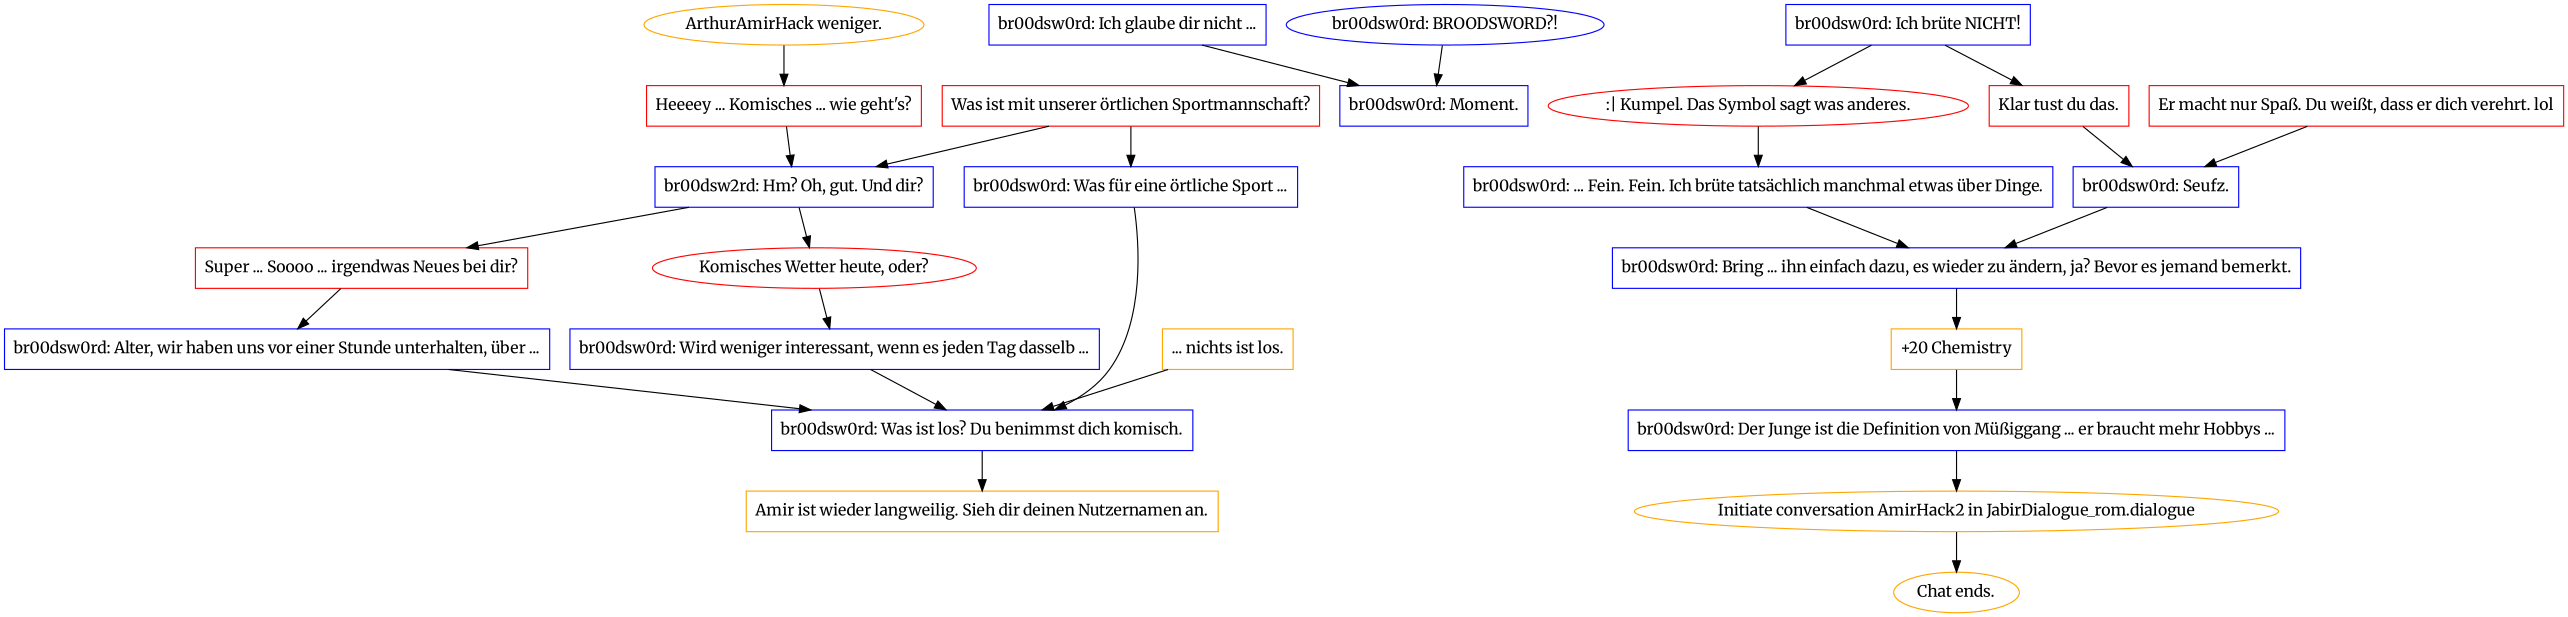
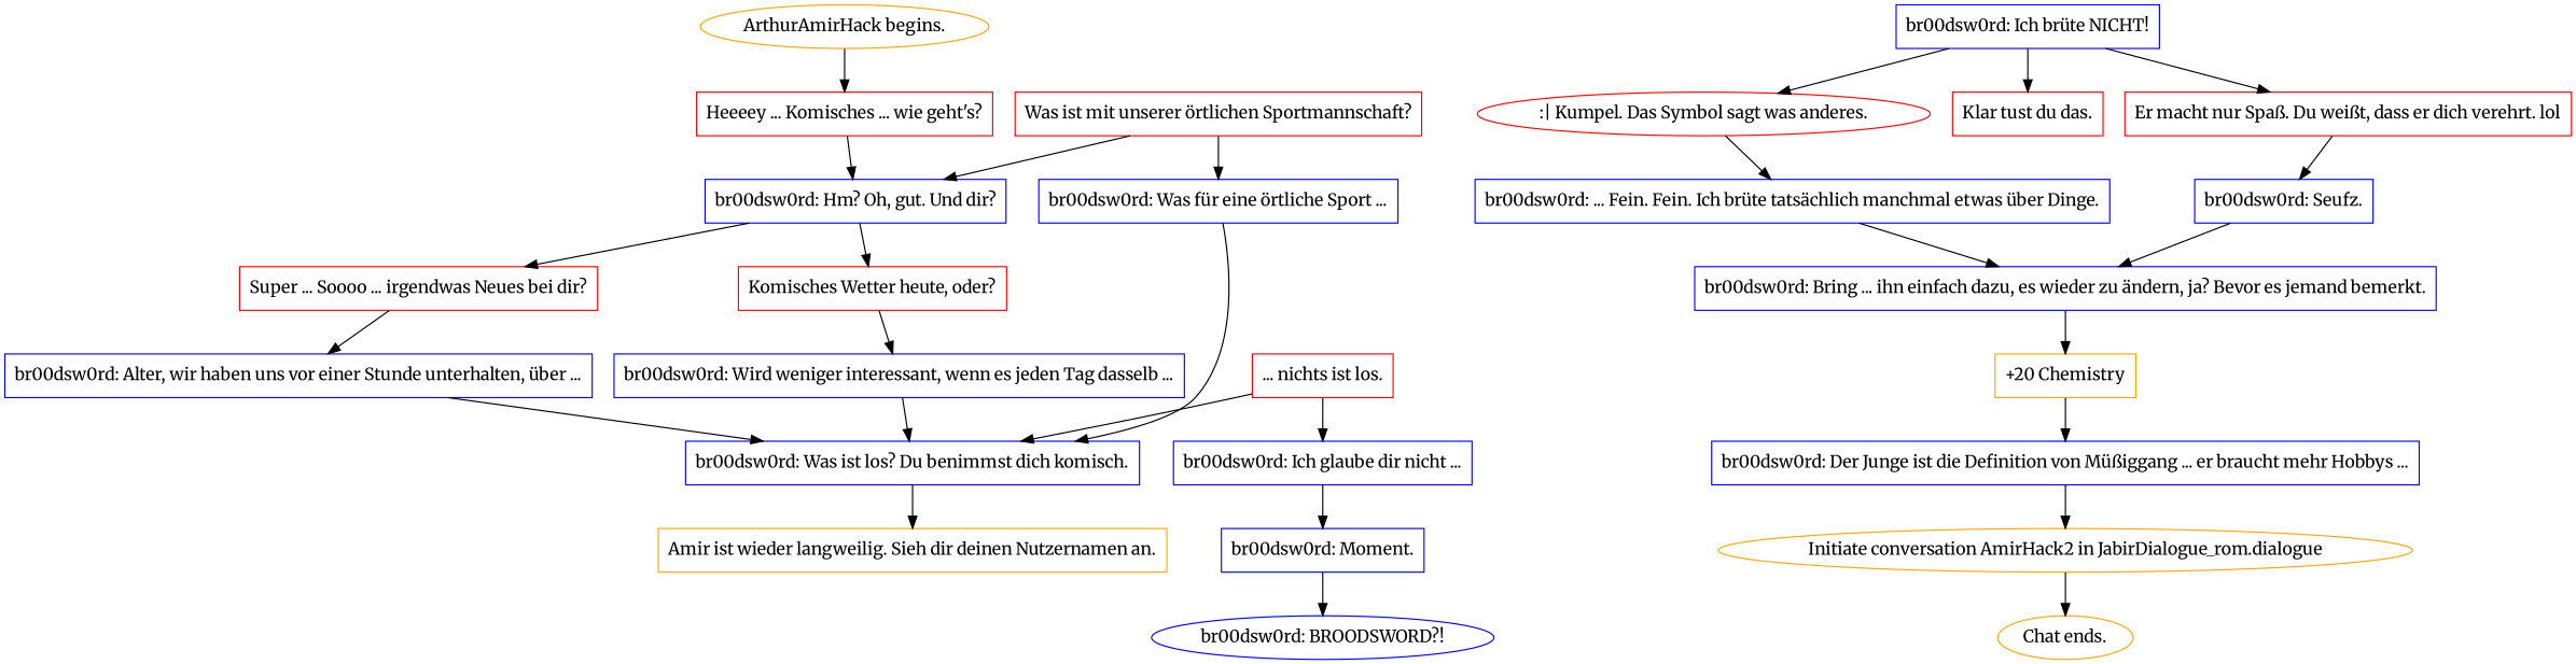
  digraph {
    fontname=Merriweather
    node [color=blue fontname=Merriweather shape=box]
    edge [fontname=Merriweather]
-   "ArthurAmirHack begins." [color=orange label="ArthurAmirHack weniger." shape=""]
+   "ArthurAmirHack begins." [color=orange shape=""]
    n2 [color=red label="Heeeey ... Komisches ... wie geht's?"]
-   n3 [label="br00dsw2rd: Hm? Oh, gut. Und dir?"]
+   n3 [label="br00dsw0rd: Hm? Oh, gut. Und dir?"]
    n4 [color=red label="Super ... Soooo ... irgendwas Neues bei dir?"]
-   n5 [color=red label="Komisches Wetter heute, oder?" shape=ellipse]
+   n5 [color=red label="Komisches Wetter heute, oder?"]
    n6 [label="br00dsw0rd: Alter, wir haben uns vor einer Stunde unterhalten, über ..."]
    n7 [label="br00dsw0rd: Wird weniger interessant, wenn es jeden Tag dasselb ..."]
    n8 [color=red label="Was ist mit unserer örtlichen Sportmannschaft?"]
    n9 [label="br00dsw0rd: Was für eine örtliche Sport ..."]
    n10 [label="br00dsw0rd: Was ist los? Du benimmst dich komisch."]
    n11 [color=orange label="Amir ist wieder langweilig. Sieh dir deinen Nutzernamen an."]
-   n12 [color=orange label="... nichts ist los."]
+   n12 [color=red label="... nichts ist los."]
    n13 [label="br00dsw0rd: Ich glaube dir nicht ..."]
    n14 [label="br00dsw0rd: Moment."]
    n15 [label="br00dsw0rd: BROODSWORD?!" shape=ellipse]
    n16 [label="br00dsw0rd: Ich brüte NICHT!"]
    n17 [color=red label=":| Kumpel. Das Symbol sagt was anderes." shape=ellipse]
    n18 [color=red label="Klar tust du das."]
    n19 [color=red label="Er macht nur Spaß. Du weißt, dass er dich verehrt. lol"]
    n20 [label="br00dsw0rd: ... Fein. Fein. Ich brüte tatsächlich manchmal etwas über Dinge."]
    n21 [label="br00dsw0rd: Seufz."]
    n22 [label="br00dsw0rd: Bring ... ihn einfach dazu, es wieder zu ändern, ja? Bevor es jemand bemerkt."]
    n23 [color=orange label="+20 Chemistry"]
    n24 [label="br00dsw0rd: Der Junge ist die Definition von Müßiggang ... er braucht mehr Hobbys ..."]
    n25 [color=orange label="Initiate conversation AmirHack2 in JabirDialogue_rom.dialogue" shape=""]
    "Chat ends." [color=orange shape=""]
    "ArthurAmirHack begins." -> n2
    n2 -> n3
    n3 -> n4
    n3 -> n5
    n4 -> n6
    n5 -> n7
    n6 -> n10
    n7 -> n10
    n8 -> n3
    n8 -> n9
    n9 -> n10
    n10 -> n11
    n12 -> n10
+   n12 -> n13
    n13 -> n14
-   n15 -> n14
+   n14 -> n15
    n16 -> n17
    n16 -> n18
+   n16 -> n19
    n17 -> n20
-   n18 -> n21
    n19 -> n21
    n20 -> n22
    n21 -> n22
    n22 -> n23
    n23 -> n24
    n24 -> n25
    n25 -> "Chat ends."
  }
